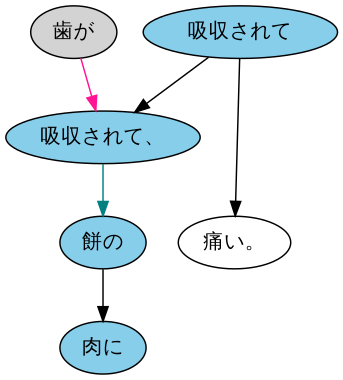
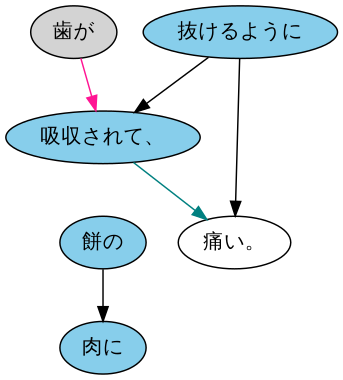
  digraph {
    fontname=Oswald
    node [fillcolor=skyblue fontname=Oswald style=filled]
    edge [color=black fontname=Oswald]
    n1 [fillcolor=lightgrey label="歯が"]
    n2 [label="吸収されて、"]
    n3 [fillcolor=white label="痛い。"]
    n4 [label="餅の"]
    n5 [label="肉に"]
-   n6 [label="吸収されて"]
+   n6 [label="抜けるように"]
    n1 -> n2 [color=deeppink]
-   n2 -> n4 [color=teal]
+   n2 -> n3 [color=teal]
    n4 -> n5
    n6 -> n2
    n6 -> n3
  }
